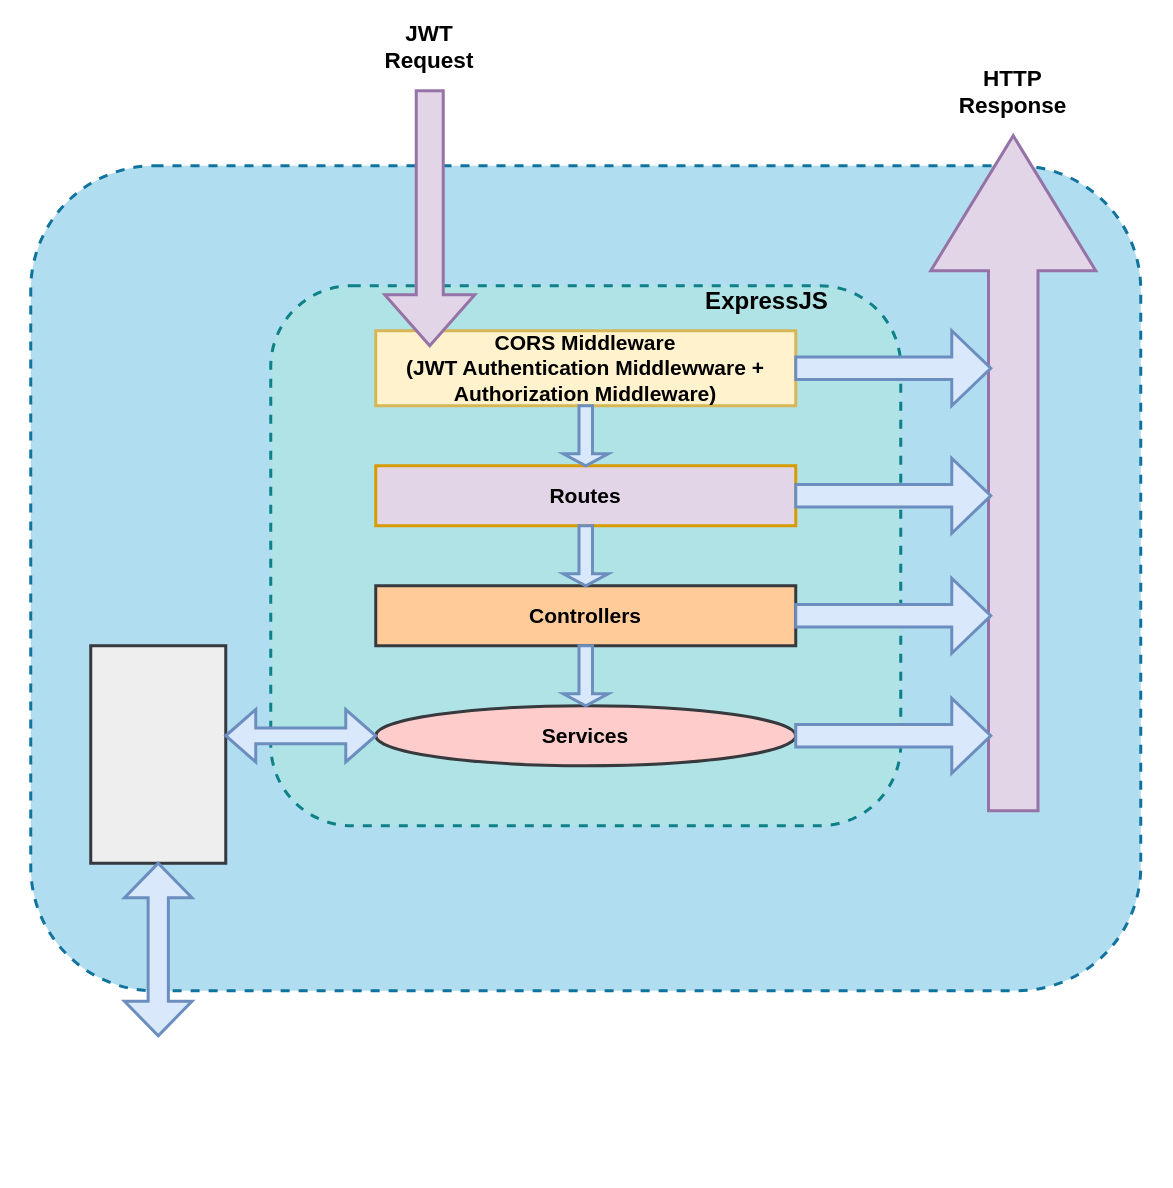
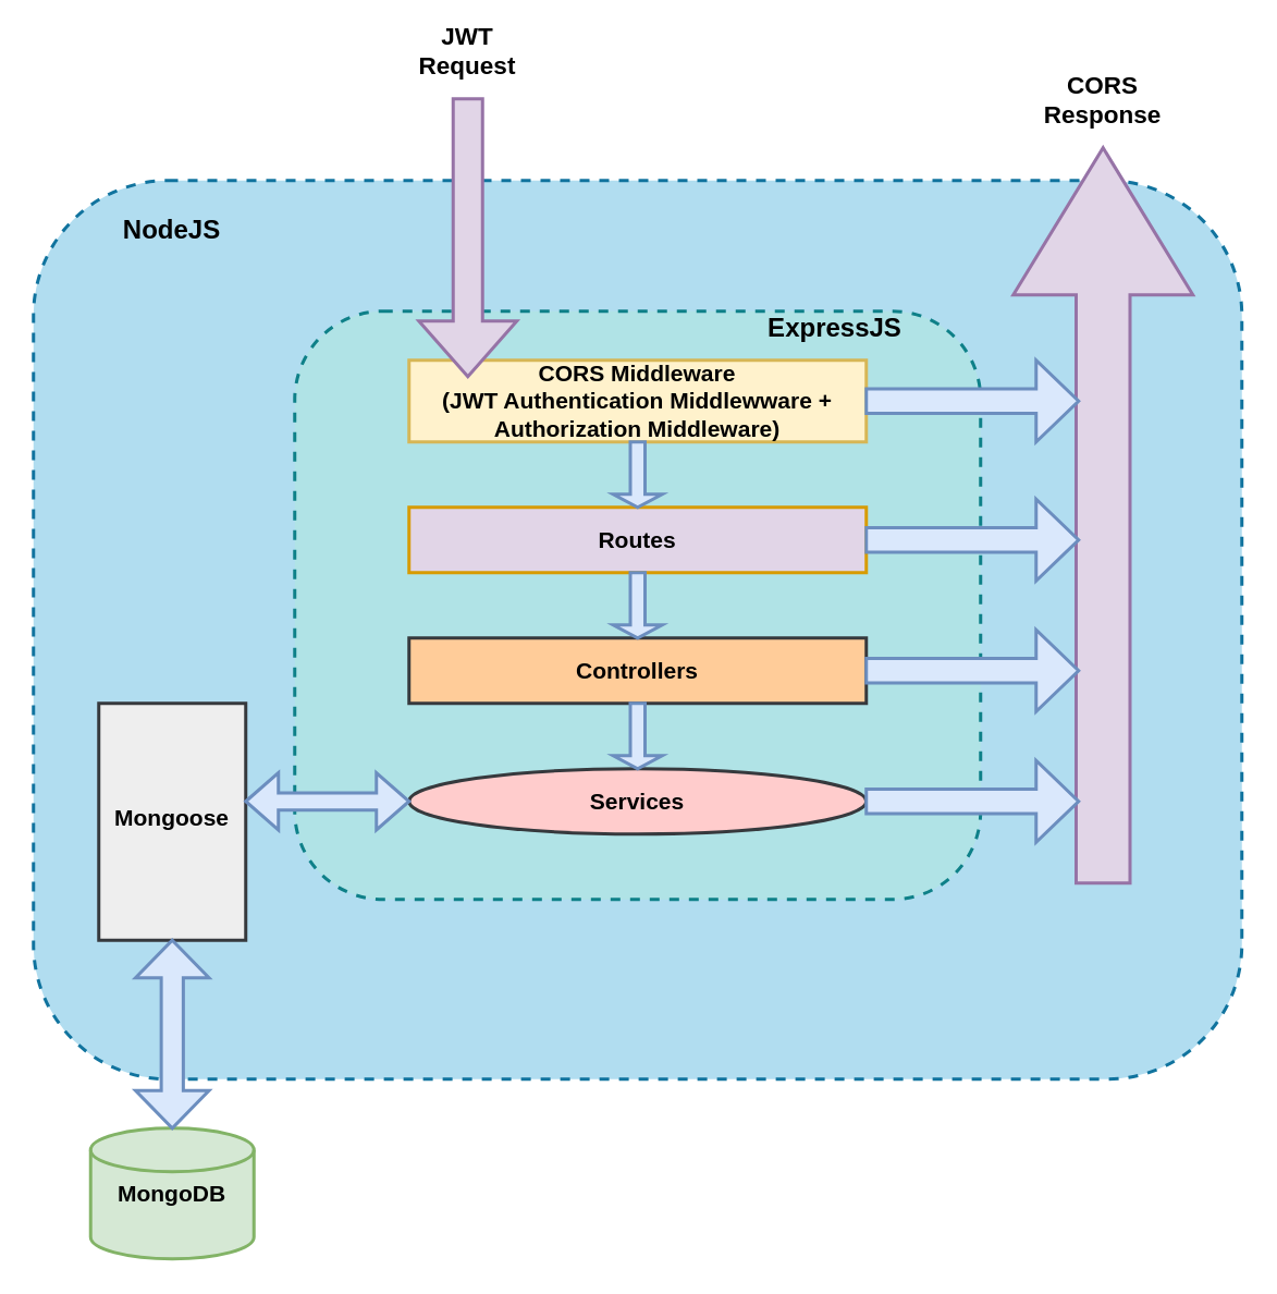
  <mxCell id="0" />
  <mxCell id="1" parent="0" />
  <mxCell id="2" value="" style="rounded=1;whiteSpace=wrap;html=1;dashed=1;strokeWidth=2;fillColor=#b1ddf0;strokeColor=#10739e;fontSize=14;fontStyle=1" vertex="1" parent="1"><mxGeometry x="20" y="110" width="740" height="550" as="geometry" /></mxCell>
  <mxCell id="3" value="" style="shape=singleArrow;direction=north;whiteSpace=wrap;html=1;strokeWidth=2;fillColor=#e1d5e7;strokeColor=#9673a6;fontSize=14;fontStyle=1" vertex="1" parent="1"><mxGeometry x="620" y="90" width="110" height="450" as="geometry" /></mxCell>
  <mxCell id="4" value="" style="rounded=1;whiteSpace=wrap;html=1;dashed=1;strokeWidth=2;fillColor=#b0e3e6;strokeColor=#0e8088;fontSize=14;fontStyle=1" vertex="1" parent="1"><mxGeometry x="180" y="190" width="420" height="360" as="geometry" /></mxCell>
  <mxCell id="5" value="CORS Middleware&lt;br style=&quot;font-size: 14px;&quot;&gt;(JWT Authentication Middlewware + &lt;br style=&quot;font-size: 14px;&quot;&gt;Authorization Middleware)" style="rounded=0;whiteSpace=wrap;html=1;strokeWidth=2;fillColor=#fff2cc;strokeColor=#d6b656;fontSize=14;fontStyle=1" vertex="1" parent="1"><mxGeometry x="250" y="220" width="280" height="50" as="geometry" /></mxCell>
  <mxCell id="6" value="Routes" style="rounded=0;whiteSpace=wrap;html=1;strokeWidth=2;fillColor=#e1d5e7;strokeColor=#d79b00;fontSize=14;fontStyle=1;" vertex="1" parent="1"><mxGeometry x="250" y="310" width="280" height="40" as="geometry" /></mxCell>
  <mxCell id="7" value="Controllers" style="rounded=0;whiteSpace=wrap;html=1;strokeWidth=2;fillColor=#ffcc99;strokeColor=#36393d;fontSize=14;fontStyle=1" vertex="1" parent="1"><mxGeometry x="250" y="390" width="280" height="40" as="geometry" /></mxCell>
  <mxCell id="8" value="Services" style="ellipse;whiteSpace=wrap;html=1;strokeWidth=2;fillColor=#ffcccc;strokeColor=#36393d;fontSize=14;fontStyle=1;" vertex="1" parent="1"><mxGeometry x="250" y="470" width="280" height="40" as="geometry" /></mxCell>
  <mxCell id="9" value="" style="shape=singleArrow;direction=south;whiteSpace=wrap;html=1;strokeWidth=2;fillColor=#e1d5e7;strokeColor=#9673a6;fontSize=14;fontStyle=1" vertex="1" parent="1"><mxGeometry x="256" y="60" width="60" height="170" as="geometry" /></mxCell>
  <mxCell id="10" value="" style="rounded=0;whiteSpace=wrap;html=1;rotation=90;strokeWidth=2;fillColor=#eeeeee;strokeColor=#36393d;fontSize=14;fontStyle=1" vertex="1" parent="1"><mxGeometry x="32.5" y="457.5" width="145" height="90" as="geometry" /></mxCell>
+ <mxCell id="11" value="MongoDB" style="strokeWidth=2;html=1;shape=mxgraph.flowchart.database;whiteSpace=wrap;fillColor=#d5e8d4;strokeColor=#82b366;fontSize=14;fontStyle=1" vertex="1" parent="1"><mxGeometry x="55" y="690" width="100" height="80" as="geometry" /></mxCell>
  <mxCell id="12" value="" style="shape=doubleArrow;direction=south;whiteSpace=wrap;html=1;strokeWidth=2;fillColor=#dae8fc;strokeColor=#6c8ebf;fontSize=14;fontStyle=1" vertex="1" parent="1"><mxGeometry x="82.5" y="575" width="45" height="115" as="geometry" /></mxCell>
  <mxCell id="13" value="" style="shape=singleArrow;direction=south;whiteSpace=wrap;html=1;strokeWidth=2;fillColor=#dae8fc;strokeColor=#6c8ebf;fontSize=14;fontStyle=1" vertex="1" parent="1"><mxGeometry x="375" y="270" width="30" height="40" as="geometry" /></mxCell>
  <mxCell id="14" value="" style="shape=singleArrow;direction=south;whiteSpace=wrap;html=1;strokeWidth=2;fillColor=#dae8fc;strokeColor=#6c8ebf;fontSize=14;fontStyle=1" vertex="1" parent="1"><mxGeometry x="375" y="350" width="30" height="40" as="geometry" /></mxCell>
  <mxCell id="15" value="" style="shape=singleArrow;direction=south;whiteSpace=wrap;html=1;strokeWidth=2;fillColor=#dae8fc;strokeColor=#6c8ebf;fontSize=14;fontStyle=1" vertex="1" parent="1"><mxGeometry x="375" y="430" width="30" height="40" as="geometry" /></mxCell>
  <mxCell id="16" value="" style="shape=singleArrow;whiteSpace=wrap;html=1;strokeWidth=2;fillColor=#dae8fc;strokeColor=#6c8ebf;fontSize=14;fontStyle=1" vertex="1" parent="1"><mxGeometry x="530" y="220" width="130" height="50" as="geometry" /></mxCell>
  <mxCell id="17" value="" style="shape=singleArrow;whiteSpace=wrap;html=1;strokeWidth=2;fillColor=#dae8fc;strokeColor=#6c8ebf;fontSize=14;fontStyle=1" vertex="1" parent="1"><mxGeometry x="530" y="305" width="130" height="50" as="geometry" /></mxCell>
  <mxCell id="18" value="" style="shape=singleArrow;whiteSpace=wrap;html=1;strokeWidth=2;fillColor=#dae8fc;strokeColor=#6c8ebf;fontSize=14;fontStyle=1" vertex="1" parent="1"><mxGeometry x="530" y="385" width="130" height="50" as="geometry" /></mxCell>
  <mxCell id="19" value="" style="shape=singleArrow;whiteSpace=wrap;html=1;strokeWidth=2;fillColor=#dae8fc;strokeColor=#6c8ebf;fontSize=14;fontStyle=1" vertex="1" parent="1"><mxGeometry x="530" y="465" width="130" height="50" as="geometry" /></mxCell>
  <mxCell id="20" value="" style="shape=doubleArrow;whiteSpace=wrap;html=1;strokeWidth=2;fillColor=#dae8fc;strokeColor=#6c8ebf;fontSize=14;fontStyle=1" vertex="1" parent="1"><mxGeometry x="150" y="472.5" width="100" height="35" as="geometry" /></mxCell>
  <mxCell id="21" value="JWT Request" style="text;html=1;strokeColor=none;fillColor=none;align=center;verticalAlign=middle;whiteSpace=wrap;rounded=0;fontSize=15;fontStyle=1" vertex="1" parent="1"><mxGeometry x="241" y="20" width="90" height="20" as="geometry" /></mxCell>
- <mxCell id="22" value="HTTP Response" style="text;html=1;strokeColor=none;fillColor=none;align=center;verticalAlign=middle;whiteSpace=wrap;rounded=0;fontSize=15;fontStyle=1" vertex="1" parent="1"><mxGeometry x="627" y="50" width="96" height="20" as="geometry" /></mxCell>
+ <mxCell id="22" value="CORS Response" style="text;html=1;strokeColor=none;fillColor=none;align=center;verticalAlign=middle;whiteSpace=wrap;rounded=0;fontSize=15;fontStyle=1" vertex="1" parent="1"><mxGeometry x="627" y="50" width="96" height="20" as="geometry" /></mxCell>
+ <mxCell id="23" value="NodeJS" style="text;html=1;strokeColor=none;fillColor=none;align=center;verticalAlign=middle;whiteSpace=wrap;rounded=0;fontSize=16;fontStyle=1" vertex="1" parent="1"><mxGeometry x="60" y="130" width="90" height="20" as="geometry" /></mxCell>
  <mxCell id="24" value="ExpressJS" style="text;html=1;strokeColor=none;fillColor=none;align=center;verticalAlign=middle;whiteSpace=wrap;rounded=0;fontSize=16;fontStyle=1" vertex="1" parent="1"><mxGeometry x="466" y="190" width="90" height="20" as="geometry" /></mxCell>
+ <mxCell id="25" value="Mongoose" style="text;html=1;strokeColor=none;fillColor=none;align=center;verticalAlign=middle;whiteSpace=wrap;rounded=0;fontSize=14;fontStyle=1" vertex="1" parent="1"><mxGeometry x="85" y="490" width="40" height="20" as="geometry" /></mxCell>
